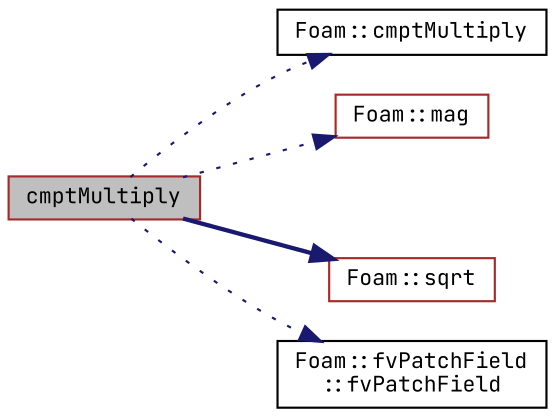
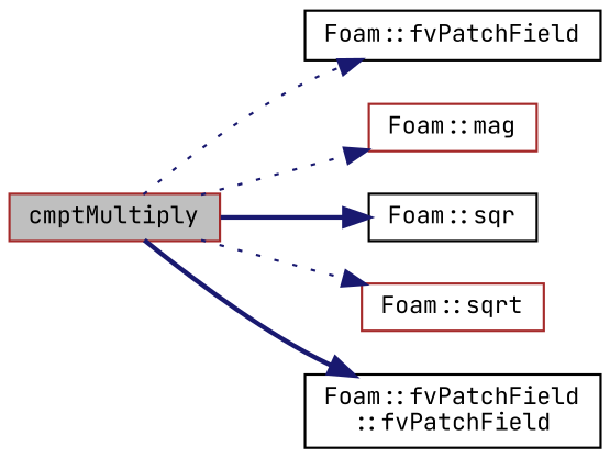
  digraph {
    fontname="JetBrains Mono"
    rankdir=LR
    node [color=brown fontname="JetBrains Mono" fontsize=10 shape=record]
    edge [color=midnightblue fontname="JetBrains Mono" fontsize=10 labelfontname=FreeSans labelfontsize=10 style=dotted]
    n1 [fillcolor=grey75 fontcolor=black height=0.2 label=cmptMultiply style=filled width=0.4]
-   n2 [color=black height=0.2 label="Foam::cmptMultiply" width=0.4]
+   n2 [color=black height=0.2 label="Foam::fvPatchField" width=0.4]
    n3 [height=0.2 label="Foam::mag" width=0.4]
+   n4 [color=black height=0.2 label="Foam::sqr" width=0.4]
    n5 [height=0.2 label="Foam::sqrt" width=0.4]
    n6 [color=black height=0.2 label="Foam::fvPatchField\l::fvPatchField" width=0.4]
    n1 -> n2
    n1 -> n3
-   n1 -> n5 [style=bold]
-   n1 -> n6
+   n1 -> n4 [style=bold]
+   n1 -> n5
+   n1 -> n6 [style=bold]
  }
